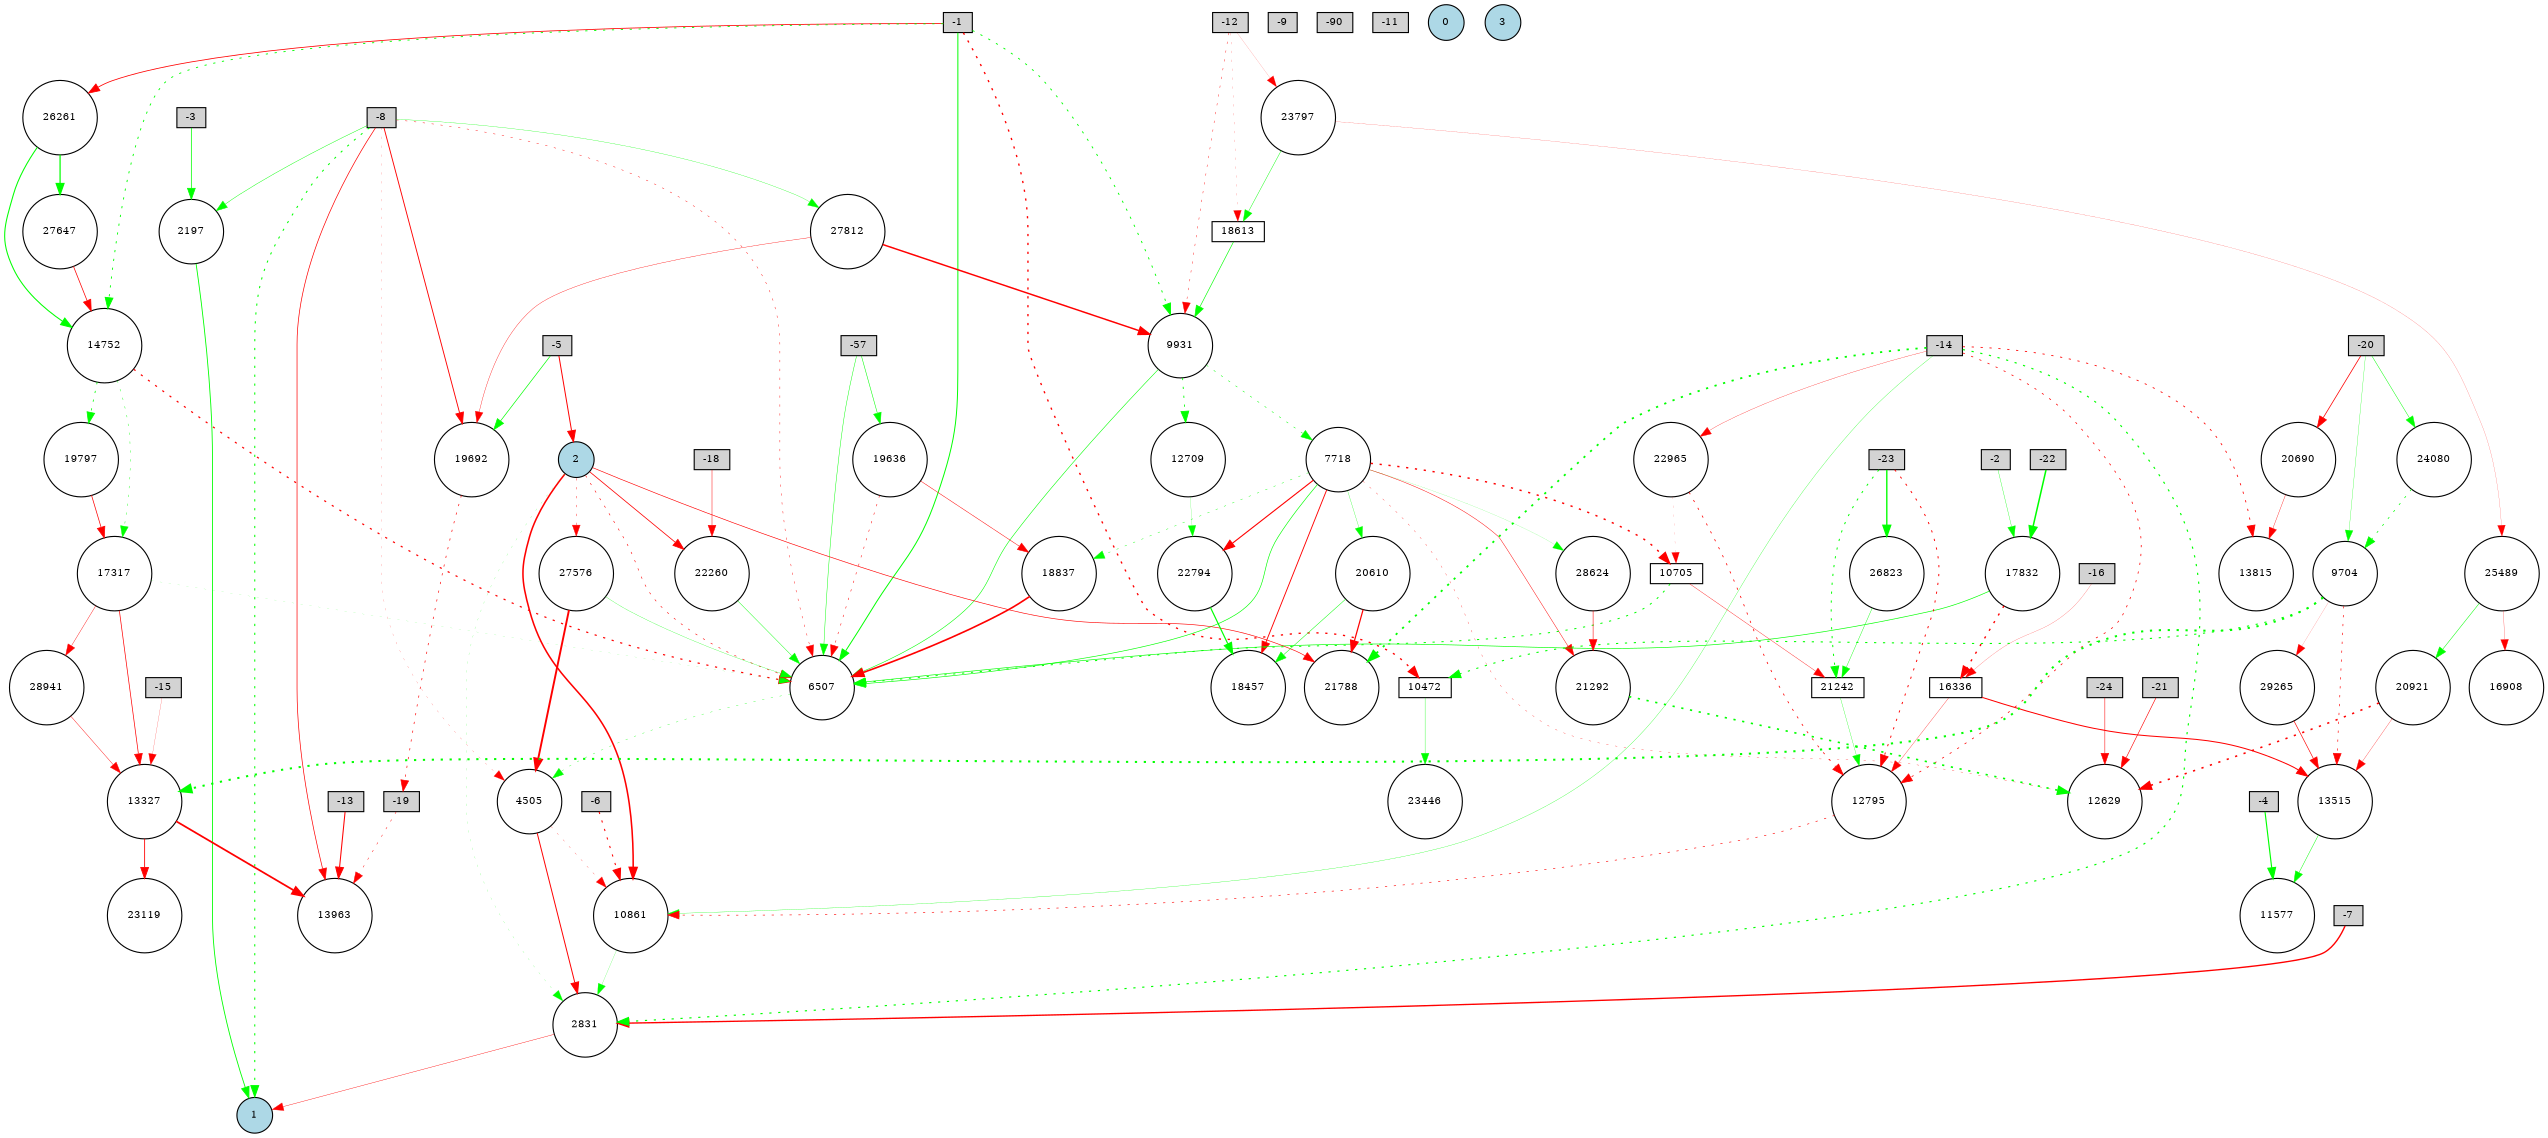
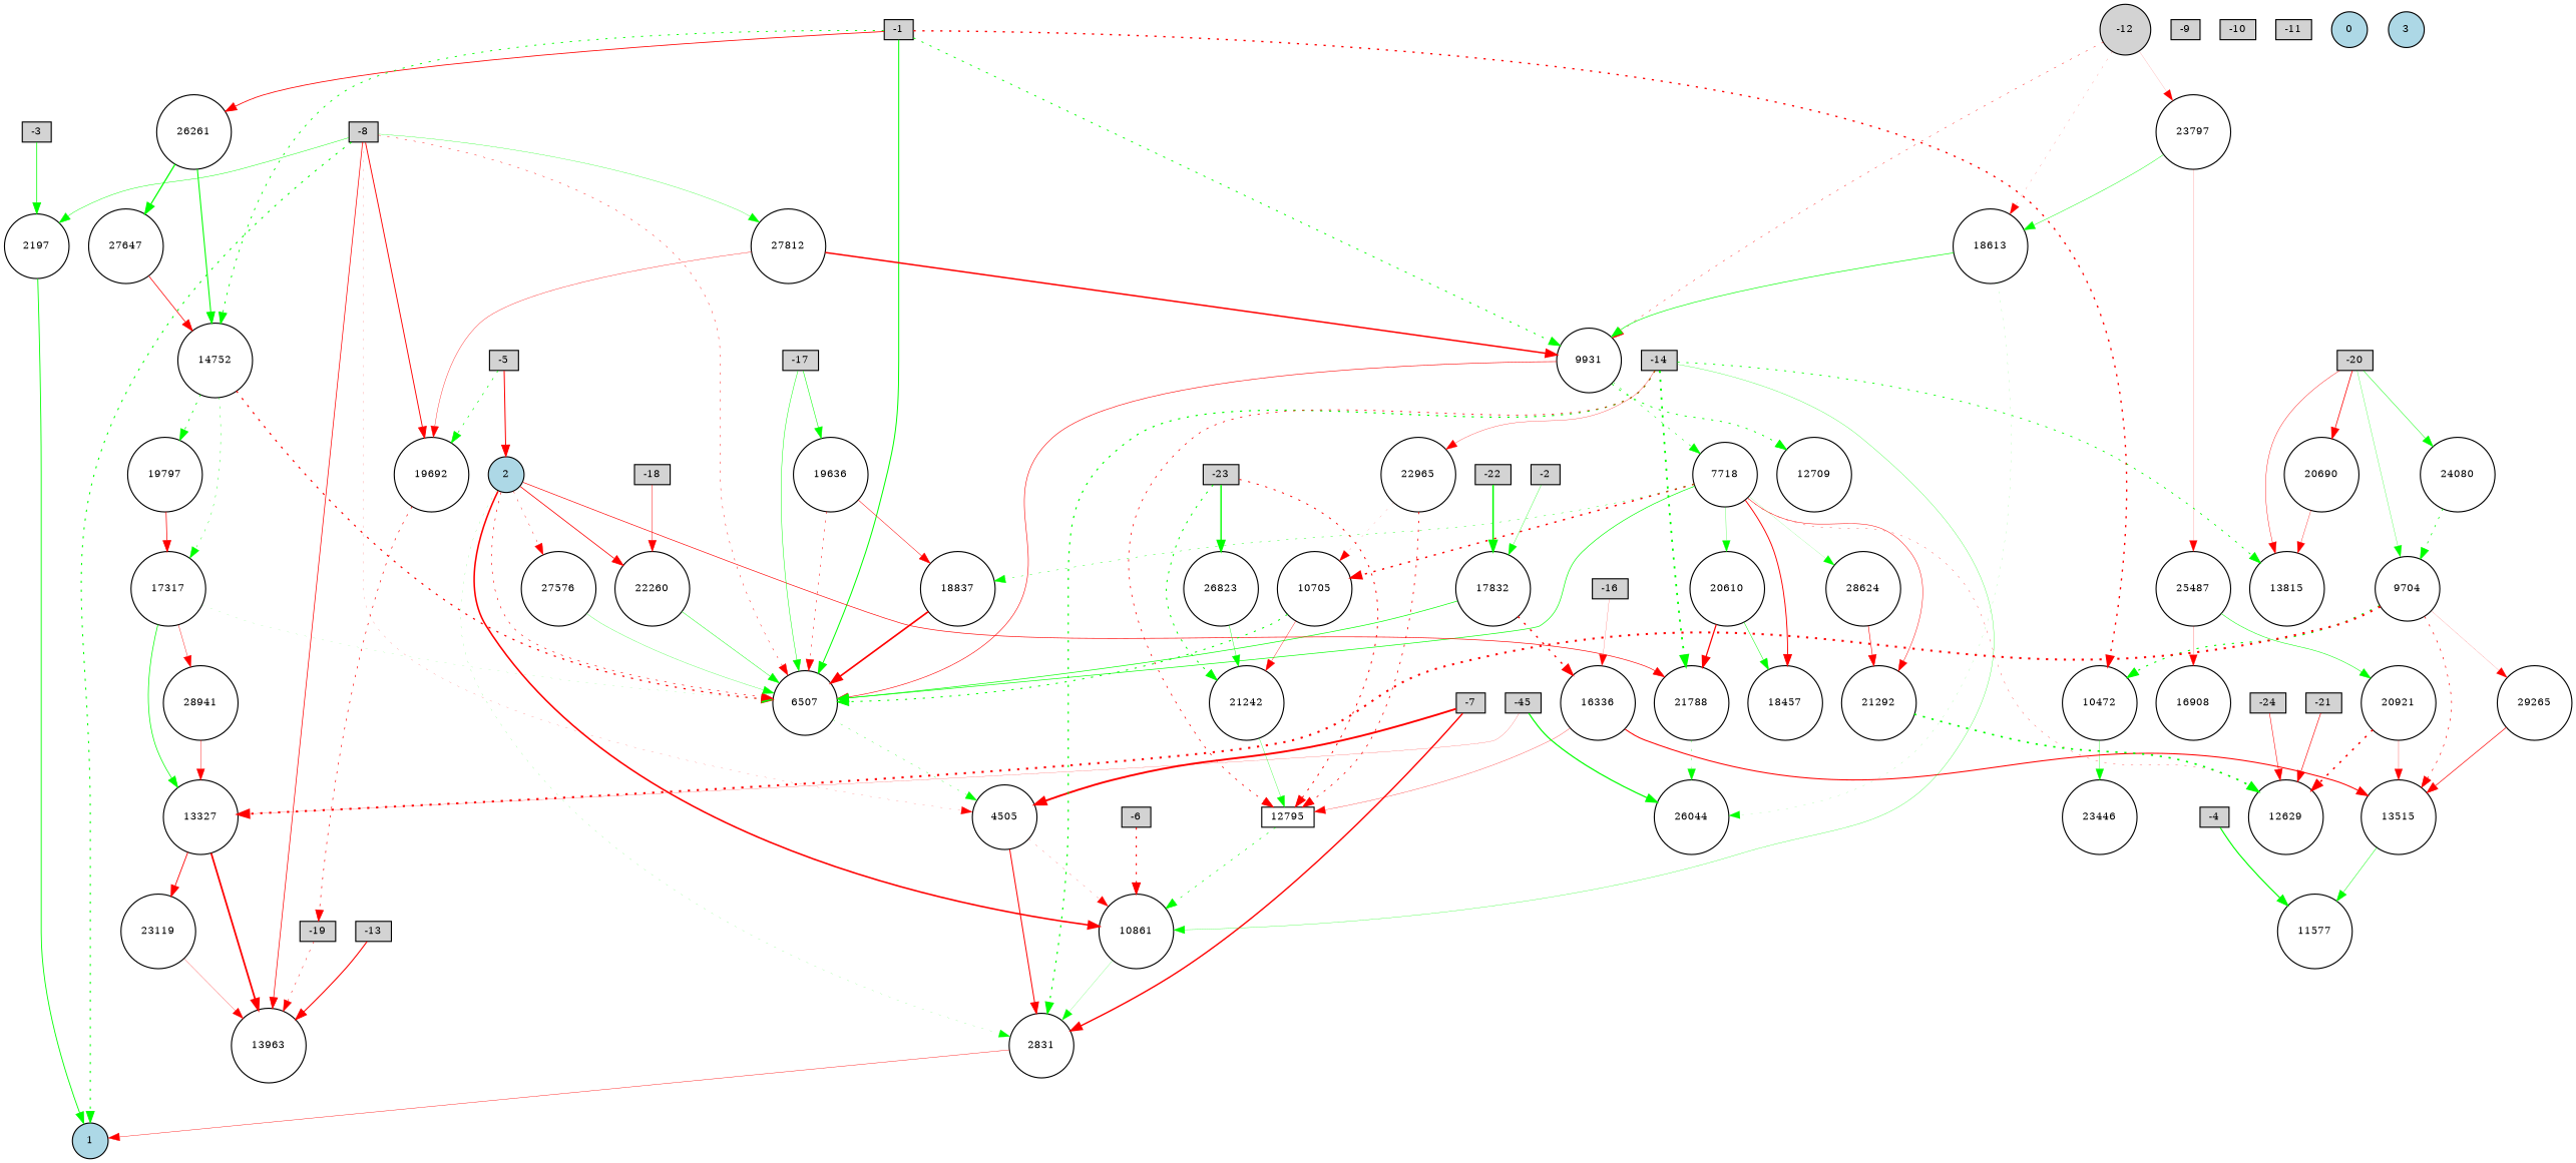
  digraph {
    fontname="DejaVu Serif"
    node [fillcolor=white fontname="DejaVu Serif" fontsize=9 shape=circle style=filled]
    edge [color=red fontname="DejaVu Serif" style=solid]
    -1 [fillcolor=lightgray height=0.2 shape=box width=0.2]
    26261 [height=0.2 width=0.2]
    14752 [height=0.2 width=0.2]
    9931 [height=0.2 width=0.2]
-   10472 [height=0.2 shape=box width=0.2]
+   10472 [height=0.2 width=0.2]
    6507 [height=0.2 width=0.2]
    27647 [height=0.2 width=0.2]
    17317 [height=0.2 width=0.2]
    19797 [height=0.2 width=0.2]
    12709 [height=0.2 width=0.2]
    7718 [height=0.2 width=0.2]
    23446 [height=0.2 width=0.2]
    4505 [height=0.2 width=0.2]
    -2 [fillcolor=lightgray height=0.2 shape=box width=0.2]
    17832 [height=0.2 width=0.2]
-   16336 [height=0.2 shape=box width=0.2]
+   16336 [height=0.2 width=0.2]
    -3 [fillcolor=lightgray height=0.2 shape=box width=0.2]
    2197 [height=0.2 width=0.2]
    1 [fillcolor=lightblue height=0.2 width=0.2]
    -4 [fillcolor=lightgray height=0.2 shape=box width=0.2]
    11577 [height=0.2 width=0.2]
    -5 [fillcolor=lightgray height=0.2 shape=box width=0.2]
    2 [fillcolor=lightblue height=0.2 width=0.2]
    19692 [height=0.2 width=0.2]
    10861 [height=0.2 width=0.2]
    2831 [height=0.2 width=0.2]
    21788 [height=0.2 width=0.2]
    22260 [height=0.2 width=0.2]
    27576 [height=0.2 width=0.2]
    -19 [fillcolor=lightgray height=0.2 shape=box width=0.2]
    -6 [fillcolor=lightgray height=0.2 shape=box width=0.2]
    -7 [fillcolor=lightgray height=0.2 shape=box width=0.2]
    -8 [fillcolor=lightgray height=0.2 shape=box width=0.2]
    13963 [height=0.2 width=0.2]
    27812 [height=0.2 width=0.2]
    -9 [fillcolor=lightgray height=0.2 shape=box width=0.2]
-   -10 [fillcolor=lightgray height=0.2 shape=box width=0.2 label=-90]
+   -10 [fillcolor=lightgray height=0.2 shape=box width=0.2]
    -11 [fillcolor=lightgray height=0.2 shape=box width=0.2]
-   -12 [fillcolor=lightgray height=0.2 shape=box width=0.2]
-   18613 [height=0.2 shape=box width=0.2]
+   -12 [fillcolor=lightgray height=0.2 width=0.2]
+   18613 [height=0.2 width=0.2]
    23797 [height=0.2 width=0.2]
-   25487 [height=0.2 width=0.2 label=25489]
+   26044 [height=0.2 width=0.2]
+   25487 [height=0.2 width=0.2]
    -13 [fillcolor=lightgray height=0.2 shape=box width=0.2]
    -14 [fillcolor=lightgray height=0.2 shape=box width=0.2]
    22965 [height=0.2 width=0.2]
    13815 [height=0.2 width=0.2]
-   12795 [height=0.2 width=0.2]
-   10705 [height=0.2 shape=box width=0.2]
-   -15 [fillcolor=lightgray height=0.2 shape=box width=0.2]
+   12795 [height=0.2 shape=box width=0.2]
+   10705 [height=0.2 width=0.2]
+   -15 [fillcolor=lightgray height=0.2 shape=box width=0.2 label=-45]
    13327 [height=0.2 width=0.2]
    23119 [height=0.2 width=0.2]
    -16 [fillcolor=lightgray height=0.2 shape=box width=0.2]
    13515 [height=0.2 width=0.2]
-   -17 [fillcolor=lightgray height=0.2 shape=box width=0.2 label=-57]
+   -17 [fillcolor=lightgray height=0.2 shape=box width=0.2]
    19636 [height=0.2 width=0.2]
    18837 [height=0.2 width=0.2]
    -18 [fillcolor=lightgray height=0.2 shape=box width=0.2]
    -20 [fillcolor=lightgray height=0.2 shape=box width=0.2]
    24080 [height=0.2 width=0.2]
    20690 [height=0.2 width=0.2]
    9704 [height=0.2 width=0.2]
    29265 [height=0.2 width=0.2]
    -21 [fillcolor=lightgray height=0.2 shape=box width=0.2]
    12629 [height=0.2 width=0.2]
    -22 [fillcolor=lightgray height=0.2 shape=box width=0.2]
    -23 [fillcolor=lightgray height=0.2 shape=box width=0.2]
    26823 [height=0.2 width=0.2]
-   21242 [height=0.2 shape=box width=0.2]
+   21242 [height=0.2 width=0.2]
    -24 [fillcolor=lightgray height=0.2 shape=box width=0.2]
    0 [fillcolor=lightblue height=0.2 width=0.2]
    3 [fillcolor=lightblue height=0.2 width=0.2]
    20610 [height=0.2 width=0.2]
    18457 [height=0.2 width=0.2]
-   22794 [height=0.2 width=0.2]
    16908 [height=0.2 width=0.2]
    28941 [height=0.2 width=0.2]
    20921 [height=0.2 width=0.2]
    21292 [height=0.2 width=0.2]
    28624 [height=0.2 width=0.2]
    -1 -> 26261 [penwidth=0.7143333218699489]
    -1 -> 14752 [color=green penwidth=0.7966134445495706 style=dotted]
    -1 -> 9931 [color=green penwidth=0.8227920731399633 style=dotted]
    -1 -> 10472 [penwidth=1.2222062596888907 style=dotted]
    -1 -> 6507 [color=green penwidth=0.8780575281868765]
    26261 -> 14752 [color=green penwidth=0.941085214413582]
    26261 -> 27647 [color=green penwidth=1.1008292235424735]
    14752 -> 6507 [penwidth=1.1041450668113915 style=dotted]
    14752 -> 17317 [color=green penwidth=0.3542224423044851 style=dotted]
    14752 -> 19797 [color=green penwidth=0.6884968306639729 style=dotted]
-   9931 -> 6507 [color=green penwidth=0.5106895073444152]
+   9931 -> 6507 [penwidth=0.5106895073444152]
    9931 -> 12709 [color=green penwidth=0.7657821362116284 style=dotted]
    9931 -> 7718 [color=green penwidth=0.4515381258160417 style=dotted]
    10472 -> 23446 [color=green penwidth=0.30218225985570496]
    6507 -> 4505 [color=green penwidth=0.28571581166027354 style=dotted]
    27647 -> 14752 [penwidth=0.6543273713724028]
    17317 -> 6507 [color=green penwidth=0.10272427674112775 style=dotted]
-   17317 -> 13327 [penwidth=0.6300211998575534]
+   17317 -> 13327 [color=green penwidth=0.6300211998575534]
    17317 -> 28941 [penwidth=0.355540018089366]
    19797 -> 17317 [penwidth=0.6467373802926325]
-   12709 -> 22794 [color=green penwidth=0.16380596903272154]
    7718 -> 6507 [color=green penwidth=0.5769320579119425]
    7718 -> 10705 [penwidth=1.3125123267351715 style=dotted]
    7718 -> 18837 [color=green penwidth=0.35691598650987666 style=dotted]
    7718 -> 12629 [penwidth=0.25616310545647814 style=dotted]
    7718 -> 20610 [color=green penwidth=0.24823302423871005]
    7718 -> 18457 [penwidth=0.8261176370965969]
-   7718 -> 22794 [penwidth=0.9924257012661012]
    7718 -> 21292 [penwidth=0.4138896223171604]
    7718 -> 28624 [color=green penwidth=0.11252512025157031]
    4505 -> 10861 [penwidth=0.19541637838461623 style=dotted]
    4505 -> 2831 [penwidth=0.8850382129847474]
    -2 -> 17832 [color=green penwidth=0.2956873122028325]
    17832 -> 6507 [color=green penwidth=0.5931399662678479]
    17832 -> 16336 [penwidth=1.2541328838992252 style=dotted]
    16336 -> 12795 [penwidth=0.2646651068729953]
    16336 -> 13515 [penwidth=0.9193066967541653]
    -3 -> 2197 [color=green penwidth=0.6637361159709372]
    2197 -> 1 [color=green penwidth=0.7723554531458069]
    -4 -> 11577 [color=green penwidth=1.0161674608655715]
    -5 -> 2 [penwidth=0.8913723357117967]
-   -5 -> 19692 [color=green penwidth=0.6087738672424545]
+   -5 -> 19692 [color=green penwidth=0.6087738672424545 style=dotted]
    2 -> 6507 [penwidth=0.5306334220107769 style=dotted]
    2 -> 10861 [penwidth=1.4007307938277025]
    2 -> 2831 [color=green penwidth=0.13702381520052964 style=dotted]
    2 -> 21788 [penwidth=0.562580714494907]
    2 -> 22260 [penwidth=0.6941957533602876]
    2 -> 27576 [penwidth=0.34738907124991303 style=dotted]
    19692 -> -19 [penwidth=0.5978473431723133 style=dotted]
    10861 -> 2831 [color=green penwidth=0.16947137241066126]
    2831 -> 1 [penwidth=0.3449177741980044]
+   21788 -> 26044 [color=green penwidth=0.2870132674158118 style=dotted]
    22260 -> 6507 [color=green penwidth=0.3753344468452452]
    27576 -> 6507 [color=green penwidth=0.24296283143207736]
    -19 -> 13963 [penwidth=0.4046147968465994 style=dotted]
    -6 -> 10861 [penwidth=0.9435999115978573 style=dotted]
-   27576 -> 4505 [penwidth=1.7175520179045904]
+   -7 -> 4505 [penwidth=1.7175520179045904]
    -7 -> 2831 [penwidth=1.2385060302517963]
    -8 -> 6507 [penwidth=0.38032513995389794 style=dotted]
    -8 -> 4505 [penwidth=0.1424673508605585 style=dotted]
    -8 -> 2197 [color=green penwidth=0.39075298160112915]
    -8 -> 1 [color=green penwidth=0.9320460508283617 style=dotted]
    -8 -> 19692 [penwidth=0.8199577275035109]
    -8 -> 13963 [penwidth=0.6309765162041866]
    -8 -> 27812 [color=green penwidth=0.263188775272591]
    27812 -> 9931 [penwidth=1.3321871021054363]
    27812 -> 19692 [penwidth=0.31891503646431363]
    -12 -> 9931 [penwidth=0.36611211852848735 style=dotted]
    -12 -> 18613 [penwidth=0.15068645552056492 style=dotted]
    -12 -> 23797 [penwidth=0.10530203674107577]
    18613 -> 9931 [color=green penwidth=0.5682803936678033]
+   18613 -> 26044 [color=green penwidth=0.11486085912750997 style=dotted]
    23797 -> 18613 [color=green penwidth=0.38737376970129955]
    23797 -> 25487 [penwidth=0.14261142371442118]
    25487 -> 16908 [penwidth=0.2135645415405124]
    25487 -> 20921 [color=green penwidth=0.4511129476136154]
    -13 -> 13963 [penwidth=0.9392442495444456]
    -14 -> 10861 [color=green penwidth=0.25681339692402777]
    -14 -> 2831 [color=green penwidth=1.049234486278203 style=dotted]
    -14 -> 21788 [color=green penwidth=1.6132218224460573 style=dotted]
    -14 -> 22965 [penwidth=0.2563941806319376]
-   -14 -> 13815 [penwidth=0.7556403564590802 style=dotted]
+   -14 -> 13815 [color=green penwidth=0.7556403564590802 style=dotted]
    -14 -> 12795 [penwidth=0.6775119014521708 style=dotted]
    22965 -> 12795 [penwidth=0.7060556154228516 style=dotted]
    22965 -> 10705 [penwidth=0.11199638752060181 style=dotted]
-   12795 -> 10861 [penwidth=0.5524413693180424 style=dotted]
+   12795 -> 10861 [color=green penwidth=0.5524413693180424 style=dotted]
    10705 -> 6507 [color=green penwidth=0.891211047009483 style=dotted]
    10705 -> 21242 [penwidth=0.32829417145404666]
+   -15 -> 26044 [color=green penwidth=1.0625191127643026]
    -15 -> 13327 [penwidth=0.1672553756682677]
    13327 -> 13963 [penwidth=1.569461820638789]
    13327 -> 23119 [penwidth=0.765538312663639]
+   23119 -> 13963 [penwidth=0.231008433122502]
    -16 -> 16336 [penwidth=0.16356393676237746]
    13515 -> 11577 [color=green penwidth=0.4081316126986426]
    -17 -> 6507 [color=green penwidth=0.40823937432991175]
    -17 -> 19636 [color=green penwidth=0.4753724310097742]
    19636 -> 6507 [penwidth=0.463554142531587 style=dotted]
    19636 -> 18837 [penwidth=0.42982459740525814]
    18837 -> 6507 [penwidth=1.4851332206870191]
    -18 -> 22260 [penwidth=0.42521727771373485]
+   -20 -> 13815 [penwidth=0.36019632868036056]
    -20 -> 24080 [color=green penwidth=0.41816013879883096]
    -20 -> 20690 [penwidth=0.6798943057788783]
    -20 -> 9704 [color=green penwidth=0.24896378442710013]
    24080 -> 9704 [color=green penwidth=0.6277148409026974 style=dotted]
    20690 -> 13815 [penwidth=0.312262481206251]
    9704 -> 10472 [color=green penwidth=0.9619003843328613 style=dotted]
-   9704 -> 13327 [color=green penwidth=1.8102497707465521 style=dotted]
+   9704 -> 13327 [penwidth=1.8102497707465521 style=dotted]
    9704 -> 13515 [penwidth=0.5828099786828498 style=dotted]
    9704 -> 29265 [penwidth=0.11854720890145687]
    29265 -> 13515 [penwidth=0.5872351506048321]
    -21 -> 12629 [penwidth=0.5510506620388573]
    -22 -> 17832 [color=green penwidth=1.367483694697737]
    -23 -> 12795 [penwidth=0.8489351734947408 style=dotted]
    -23 -> 26823 [color=green penwidth=1.2302991076547278]
    -23 -> 21242 [color=green penwidth=0.8722919647851439 style=dotted]
    26823 -> 21242 [color=green penwidth=0.3631581392958616]
    21242 -> 12795 [color=green penwidth=0.2682259608269246]
    -24 -> 12629 [penwidth=0.4658811577251353]
    20610 -> 21788 [penwidth=1.0974514153977275]
    20610 -> 18457 [color=green penwidth=0.42925818173339203]
-   22794 -> 18457 [color=green penwidth=1.0642441978108261]
    28941 -> 13327 [penwidth=0.36321683443691843]
    20921 -> 13515 [penwidth=0.24775467292443537]
    20921 -> 12629 [penwidth=1.4135245542630028 style=dotted]
    21292 -> 12629 [color=green penwidth=1.4873518588111851 style=dotted]
    28624 -> 21292 [penwidth=0.4945751222075272]
  }
